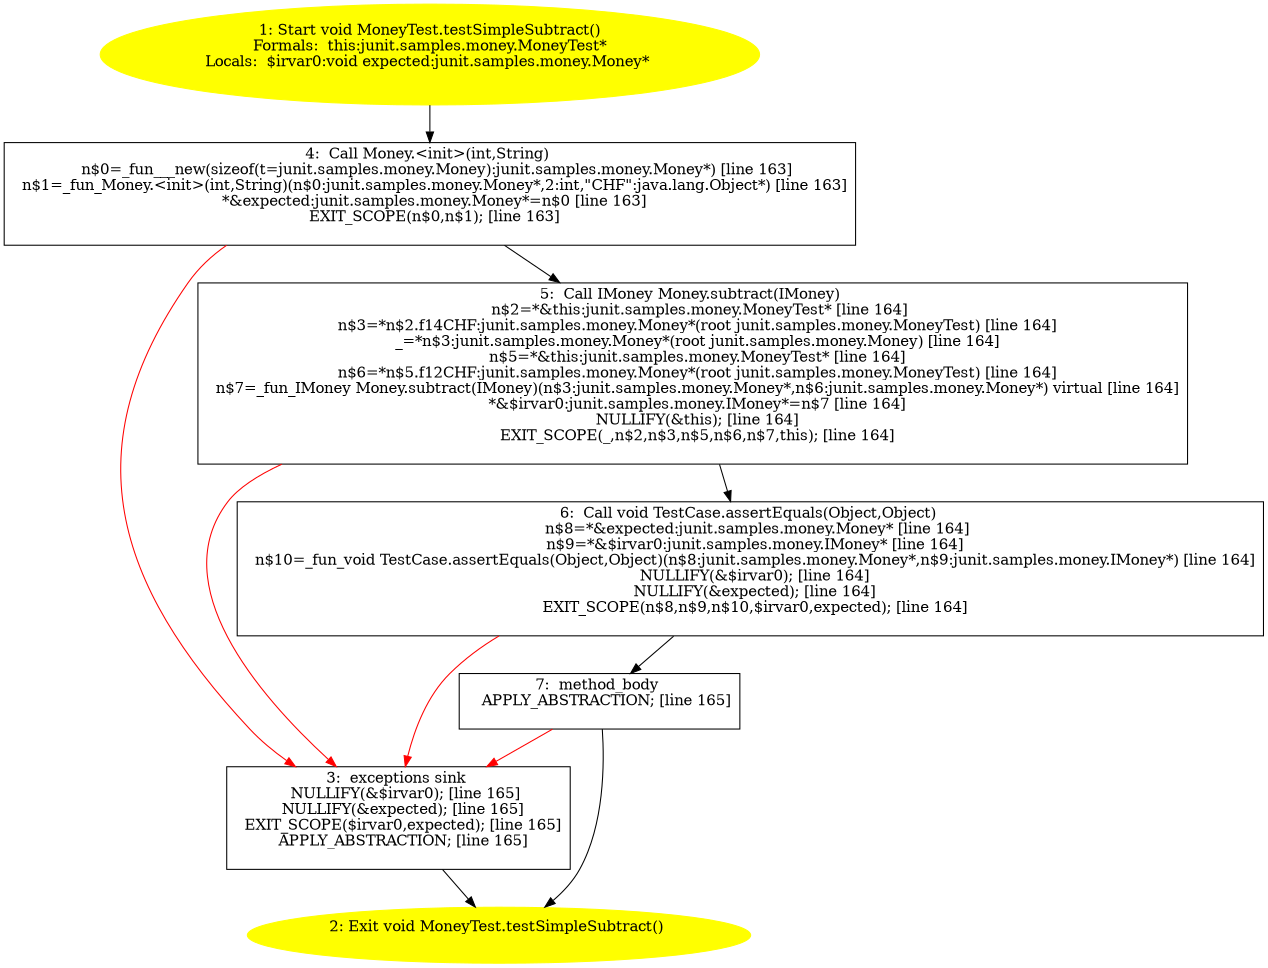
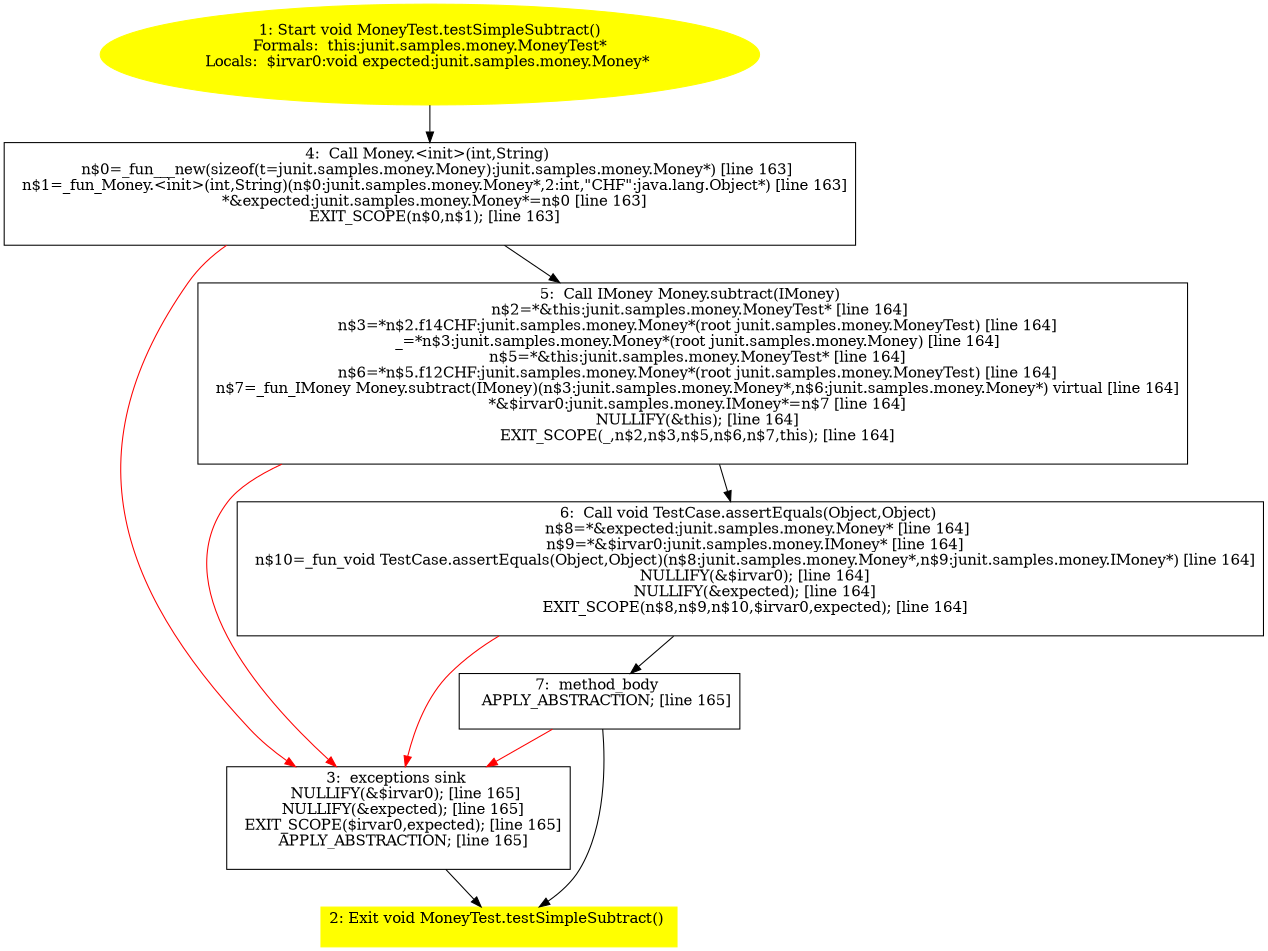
  digraph {
    node [shape=box]
    n1 [color=yellow label="1: Start void MoneyTest.testSimpleSubtract()\nFormals:  this:junit.samples.money.MoneyTest*\nLocals:  $irvar0:void expected:junit.samples.money.Money* \n  " style=filled shape=""]
    n2 [label="4:  Call Money.<init>(int,String) \n   n$0=_fun___new(sizeof(t=junit.samples.money.Money):junit.samples.money.Money*) [line 163]\n  n$1=_fun_Money.<init>(int,String)(n$0:junit.samples.money.Money*,2:int,\"CHF\":java.lang.Object*) [line 163]\n  *&expected:junit.samples.money.Money*=n$0 [line 163]\n  EXIT_SCOPE(n$0,n$1); [line 163]\n "]
    n3 [label="3:  exceptions sink \n   NULLIFY(&$irvar0); [line 165]\n  NULLIFY(&expected); [line 165]\n  EXIT_SCOPE($irvar0,expected); [line 165]\n  APPLY_ABSTRACTION; [line 165]\n "]
    n4 [label="5:  Call IMoney Money.subtract(IMoney) \n   n$2=*&this:junit.samples.money.MoneyTest* [line 164]\n  n$3=*n$2.f14CHF:junit.samples.money.Money*(root junit.samples.money.MoneyTest) [line 164]\n  _=*n$3:junit.samples.money.Money*(root junit.samples.money.Money) [line 164]\n  n$5=*&this:junit.samples.money.MoneyTest* [line 164]\n  n$6=*n$5.f12CHF:junit.samples.money.Money*(root junit.samples.money.MoneyTest) [line 164]\n  n$7=_fun_IMoney Money.subtract(IMoney)(n$3:junit.samples.money.Money*,n$6:junit.samples.money.Money*) virtual [line 164]\n  *&$irvar0:junit.samples.money.IMoney*=n$7 [line 164]\n  NULLIFY(&this); [line 164]\n  EXIT_SCOPE(_,n$2,n$3,n$5,n$6,n$7,this); [line 164]\n "]
-   n5 [color=yellow label="2: Exit void MoneyTest.testSimpleSubtract() \n  " style=filled shape=""]
+   n5 [color=yellow label="2: Exit void MoneyTest.testSimpleSubtract() \n  " style=filled]
    n6 [label="6:  Call void TestCase.assertEquals(Object,Object) \n   n$8=*&expected:junit.samples.money.Money* [line 164]\n  n$9=*&$irvar0:junit.samples.money.IMoney* [line 164]\n  n$10=_fun_void TestCase.assertEquals(Object,Object)(n$8:junit.samples.money.Money*,n$9:junit.samples.money.IMoney*) [line 164]\n  NULLIFY(&$irvar0); [line 164]\n  NULLIFY(&expected); [line 164]\n  EXIT_SCOPE(n$8,n$9,n$10,$irvar0,expected); [line 164]\n "]
    n7 [label="7:  method_body \n   APPLY_ABSTRACTION; [line 165]\n "]
    n1 -> n2
    n2 -> n3 [color=red]
    n2 -> n4
    n3 -> n5
    n4 -> n3 [color=red]
    n4 -> n6
    n6 -> n3 [color=red]
    n6 -> n7
    n7 -> n3 [color=red]
    n7 -> n5
  }
